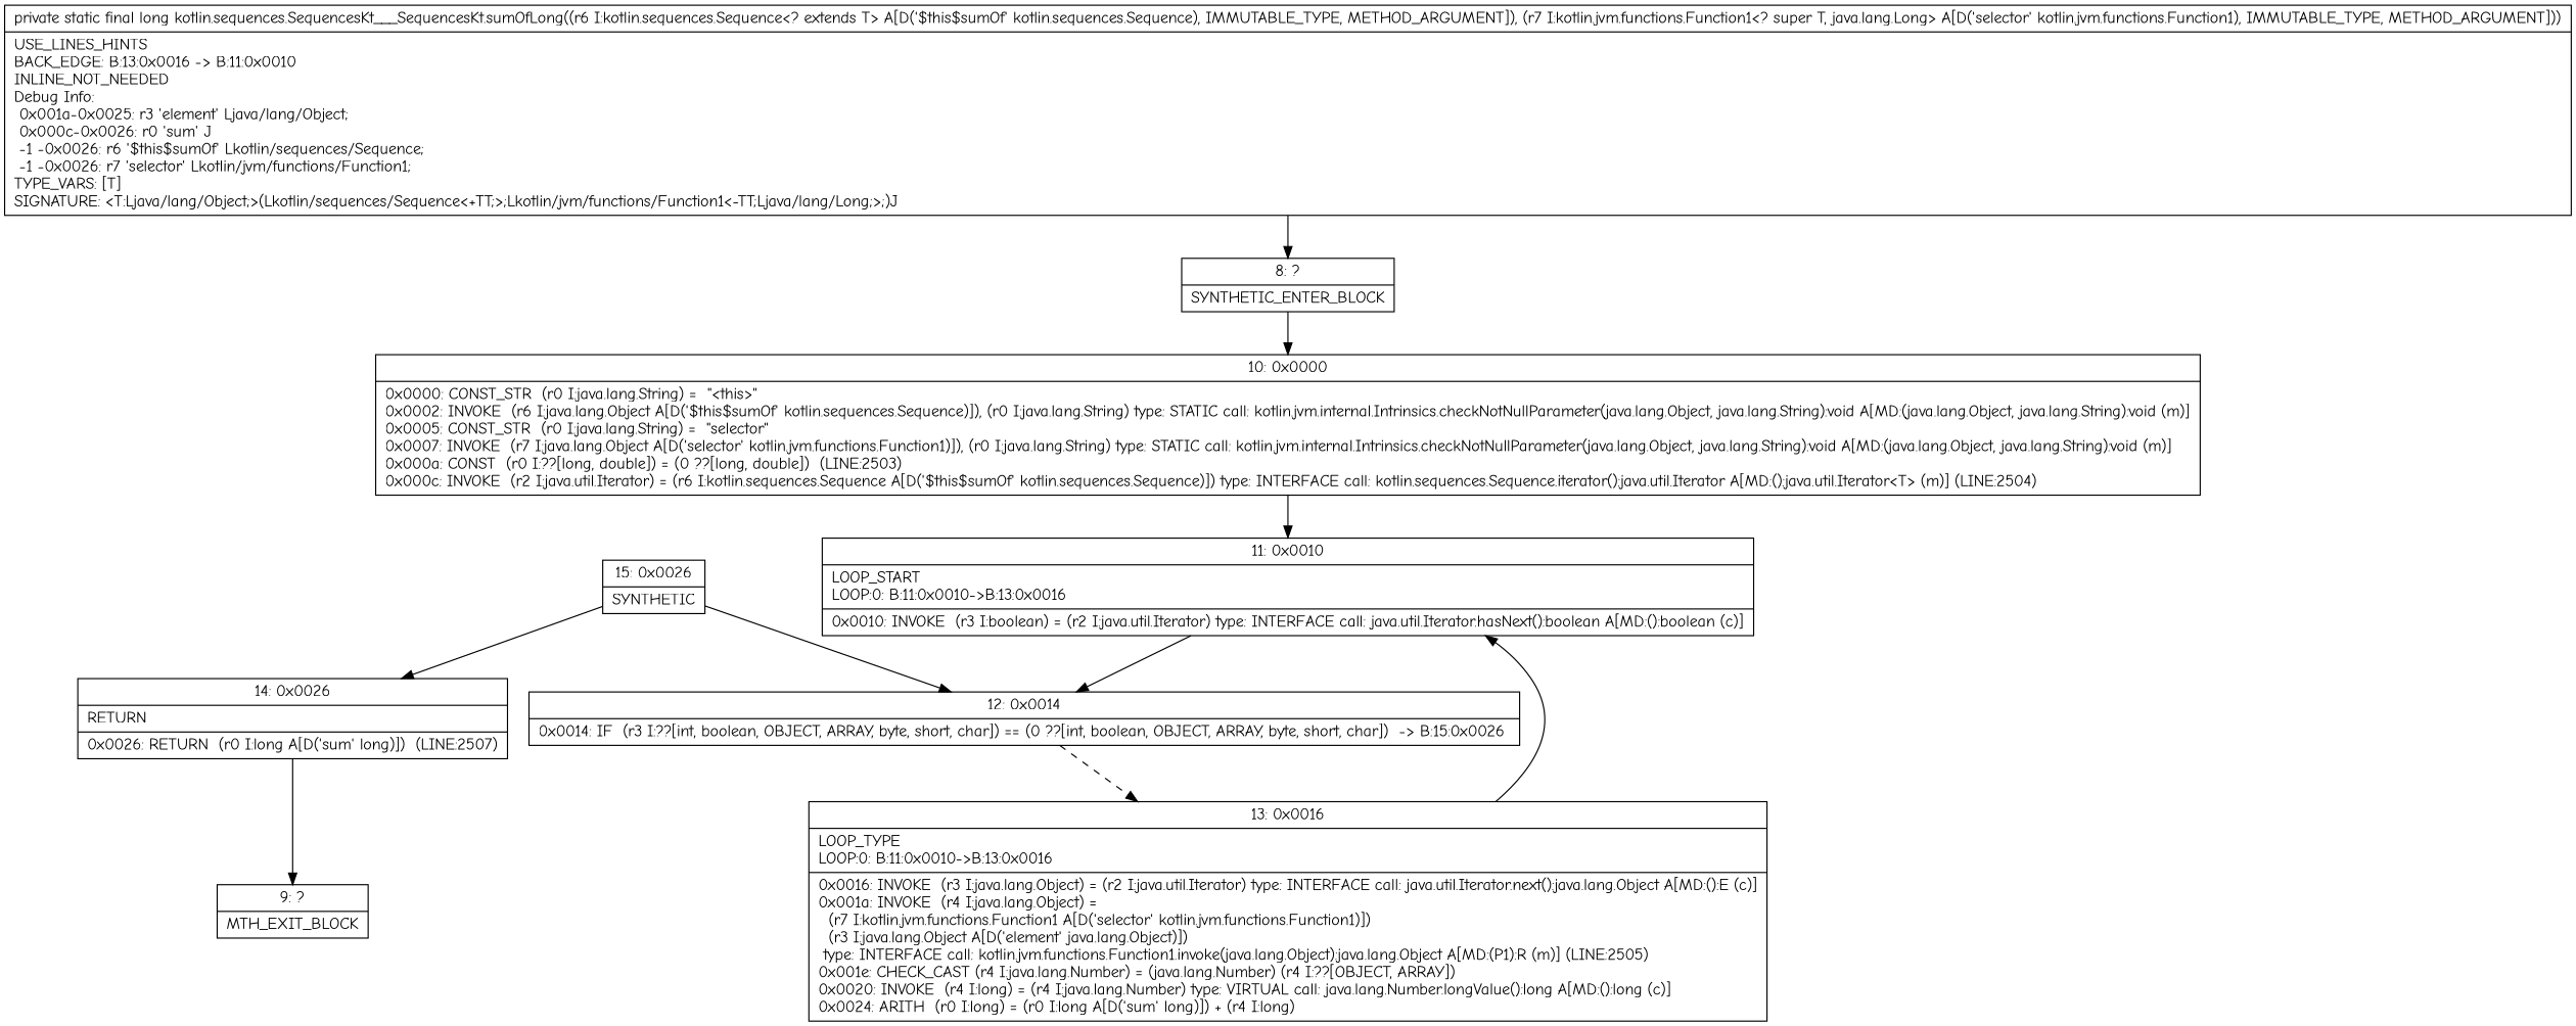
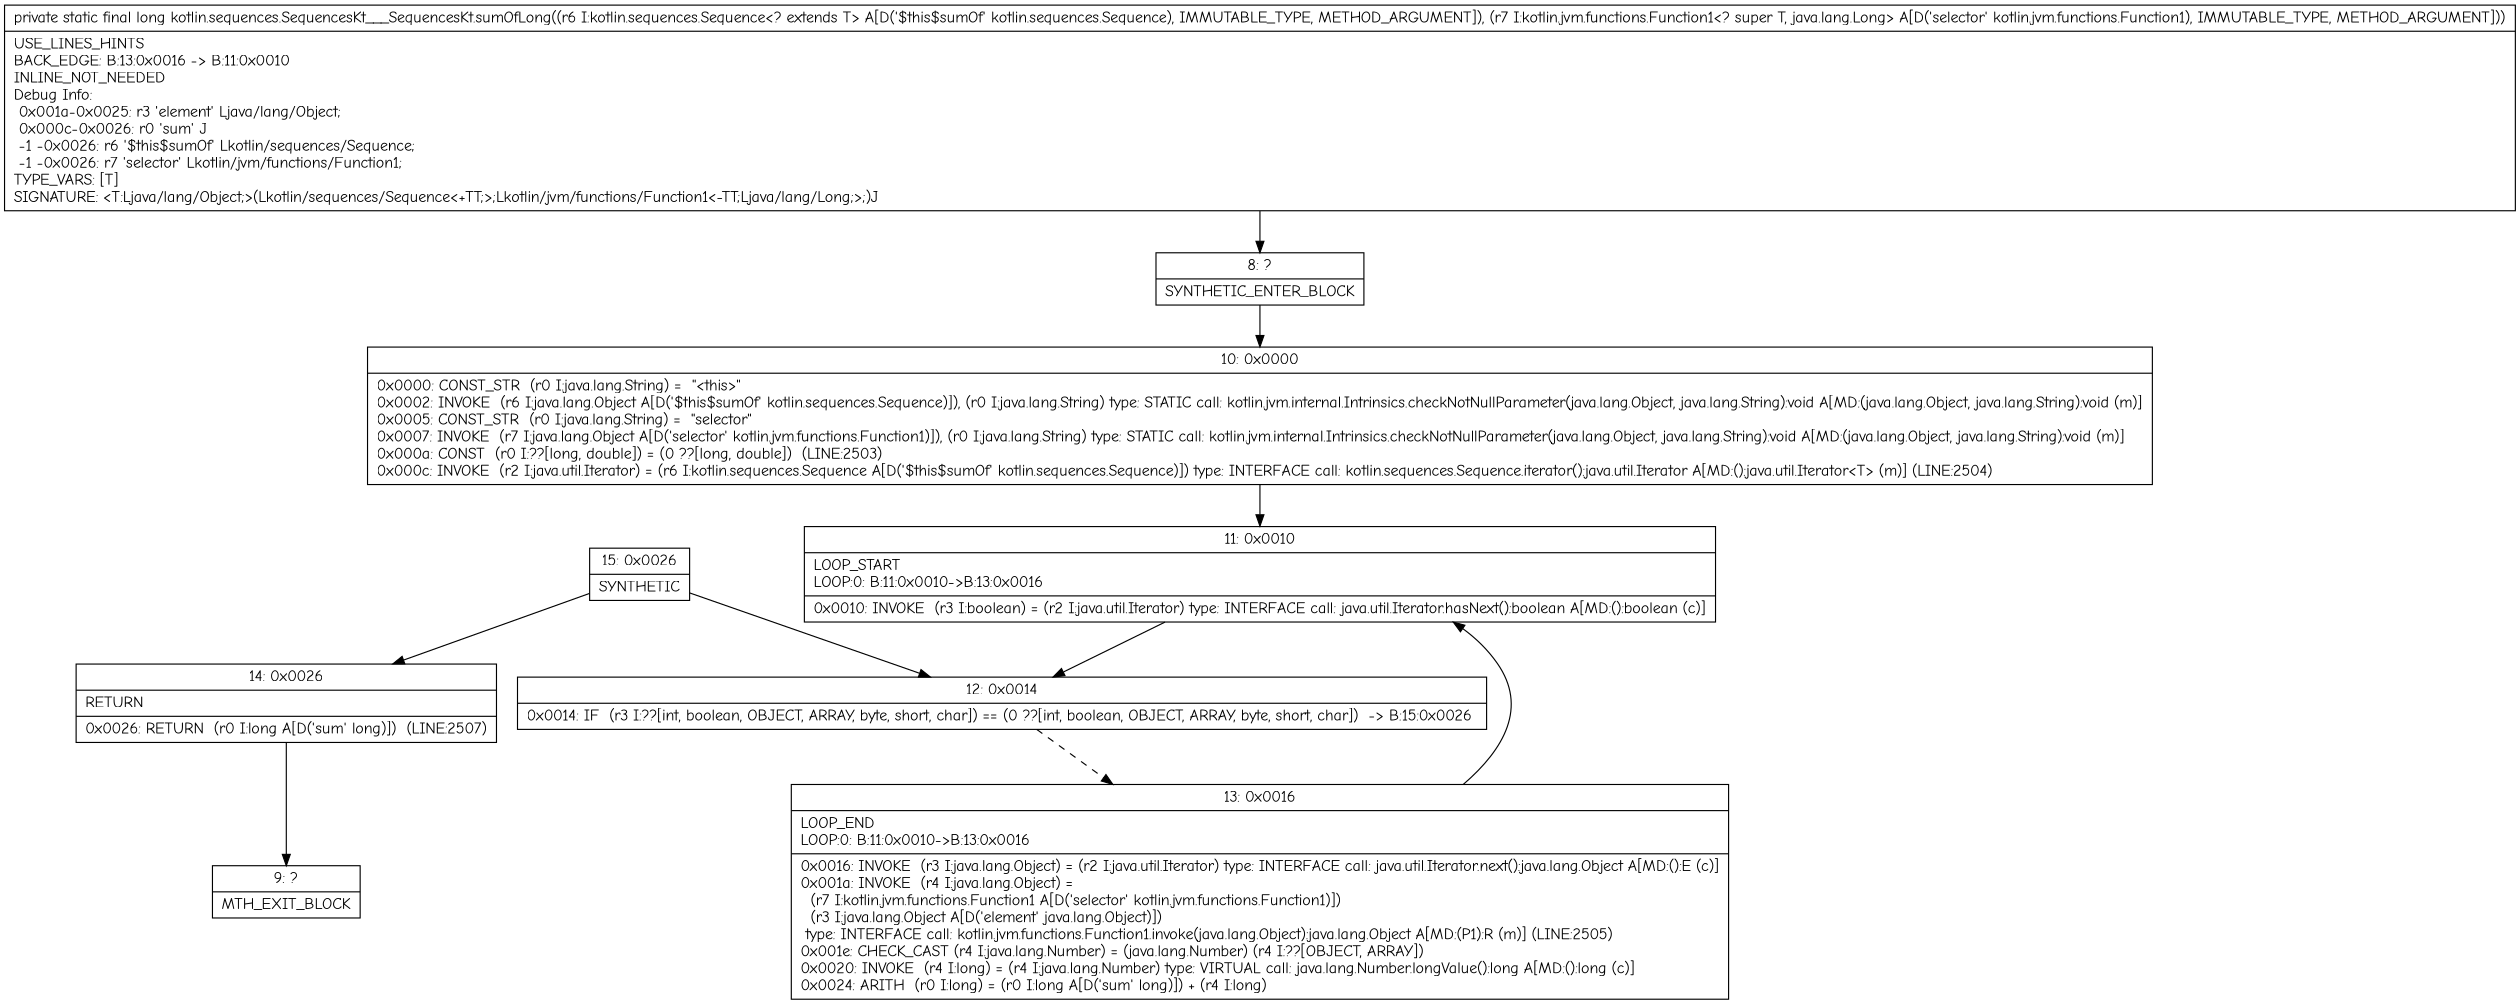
  digraph {
    fontname="Comic Neue"
    node [fontname="Comic Neue" shape=record]
    edge [fontname="Comic Neue"]
    n1 [label="{8\:\ ?|SYNTHETIC_ENTER_BLOCK\l}"]
    n2 [label="{10\:\ 0x0000|0x0000: CONST_STR  (r0 I:java.lang.String) =  \"\<this\>\" \l0x0002: INVOKE  (r6 I:java.lang.Object A[D('$this$sumOf' kotlin.sequences.Sequence)]), (r0 I:java.lang.String) type: STATIC call: kotlin.jvm.internal.Intrinsics.checkNotNullParameter(java.lang.Object, java.lang.String):void A[MD:(java.lang.Object, java.lang.String):void (m)]\l0x0005: CONST_STR  (r0 I:java.lang.String) =  \"selector\" \l0x0007: INVOKE  (r7 I:java.lang.Object A[D('selector' kotlin.jvm.functions.Function1)]), (r0 I:java.lang.String) type: STATIC call: kotlin.jvm.internal.Intrinsics.checkNotNullParameter(java.lang.Object, java.lang.String):void A[MD:(java.lang.Object, java.lang.String):void (m)]\l0x000a: CONST  (r0 I:??[long, double]) = (0 ??[long, double])  (LINE:2503)\l0x000c: INVOKE  (r2 I:java.util.Iterator) = (r6 I:kotlin.sequences.Sequence A[D('$this$sumOf' kotlin.sequences.Sequence)]) type: INTERFACE call: kotlin.sequences.Sequence.iterator():java.util.Iterator A[MD:():java.util.Iterator\<T\> (m)] (LINE:2504)\l}"]
    n3 [label="{11\:\ 0x0010|LOOP_START\lLOOP:0: B:11:0x0010\-\>B:13:0x0016\l|0x0010: INVOKE  (r3 I:boolean) = (r2 I:java.util.Iterator) type: INTERFACE call: java.util.Iterator.hasNext():boolean A[MD:():boolean (c)]\l}"]
    n4 [label="{12\:\ 0x0014|0x0014: IF  (r3 I:??[int, boolean, OBJECT, ARRAY, byte, short, char]) == (0 ??[int, boolean, OBJECT, ARRAY, byte, short, char])  \-\> B:15:0x0026 \l}"]
-   n5 [label="{13\:\ 0x0016|LOOP_TYPE\lLOOP:0: B:11:0x0010\-\>B:13:0x0016\l|0x0016: INVOKE  (r3 I:java.lang.Object) = (r2 I:java.util.Iterator) type: INTERFACE call: java.util.Iterator.next():java.lang.Object A[MD:():E (c)]\l0x001a: INVOKE  (r4 I:java.lang.Object) = \l  (r7 I:kotlin.jvm.functions.Function1 A[D('selector' kotlin.jvm.functions.Function1)])\l  (r3 I:java.lang.Object A[D('element' java.lang.Object)])\l type: INTERFACE call: kotlin.jvm.functions.Function1.invoke(java.lang.Object):java.lang.Object A[MD:(P1):R (m)] (LINE:2505)\l0x001e: CHECK_CAST (r4 I:java.lang.Number) = (java.lang.Number) (r4 I:??[OBJECT, ARRAY]) \l0x0020: INVOKE  (r4 I:long) = (r4 I:java.lang.Number) type: VIRTUAL call: java.lang.Number.longValue():long A[MD:():long (c)]\l0x0024: ARITH  (r0 I:long) = (r0 I:long A[D('sum' long)]) + (r4 I:long) \l}"]
+   n5 [label="{13\:\ 0x0016|LOOP_END\lLOOP:0: B:11:0x0010\-\>B:13:0x0016\l|0x0016: INVOKE  (r3 I:java.lang.Object) = (r2 I:java.util.Iterator) type: INTERFACE call: java.util.Iterator.next():java.lang.Object A[MD:():E (c)]\l0x001a: INVOKE  (r4 I:java.lang.Object) = \l  (r7 I:kotlin.jvm.functions.Function1 A[D('selector' kotlin.jvm.functions.Function1)])\l  (r3 I:java.lang.Object A[D('element' java.lang.Object)])\l type: INTERFACE call: kotlin.jvm.functions.Function1.invoke(java.lang.Object):java.lang.Object A[MD:(P1):R (m)] (LINE:2505)\l0x001e: CHECK_CAST (r4 I:java.lang.Number) = (java.lang.Number) (r4 I:??[OBJECT, ARRAY]) \l0x0020: INVOKE  (r4 I:long) = (r4 I:java.lang.Number) type: VIRTUAL call: java.lang.Number.longValue():long A[MD:():long (c)]\l0x0024: ARITH  (r0 I:long) = (r0 I:long A[D('sum' long)]) + (r4 I:long) \l}"]
    n6 [label="{15\:\ 0x0026|SYNTHETIC\l}"]
    n7 [label="{14\:\ 0x0026|RETURN\l|0x0026: RETURN  (r0 I:long A[D('sum' long)])  (LINE:2507)\l}"]
    n8 [label="{9\:\ ?|MTH_EXIT_BLOCK\l}"]
    n9 [label="{private static final long kotlin.sequences.SequencesKt___SequencesKt.sumOfLong((r6 I:kotlin.sequences.Sequence\<? extends T\> A[D('$this$sumOf' kotlin.sequences.Sequence), IMMUTABLE_TYPE, METHOD_ARGUMENT]), (r7 I:kotlin.jvm.functions.Function1\<? super T, java.lang.Long\> A[D('selector' kotlin.jvm.functions.Function1), IMMUTABLE_TYPE, METHOD_ARGUMENT]))  | USE_LINES_HINTS\lBACK_EDGE: B:13:0x0016 \-\> B:11:0x0010\lINLINE_NOT_NEEDED\lDebug Info:\l  0x001a\-0x0025: r3 'element' Ljava\/lang\/Object;\l  0x000c\-0x0026: r0 'sum' J\l  \-1 \-0x0026: r6 '$this$sumOf' Lkotlin\/sequences\/Sequence;\l  \-1 \-0x0026: r7 'selector' Lkotlin\/jvm\/functions\/Function1;\lTYPE_VARS: [T]\lSIGNATURE: \<T:Ljava\/lang\/Object;\>(Lkotlin\/sequences\/Sequence\<+TT;\>;Lkotlin\/jvm\/functions\/Function1\<\-TT;Ljava\/lang\/Long;\>;)J\l}"]
    n1 -> n2
    n2 -> n3
    n3 -> n4
    n4 -> n5 [style=dashed]
    n5 -> n3
    n6 -> n4
    n6 -> n7
    n7 -> n8
    n9 -> n1
  }
